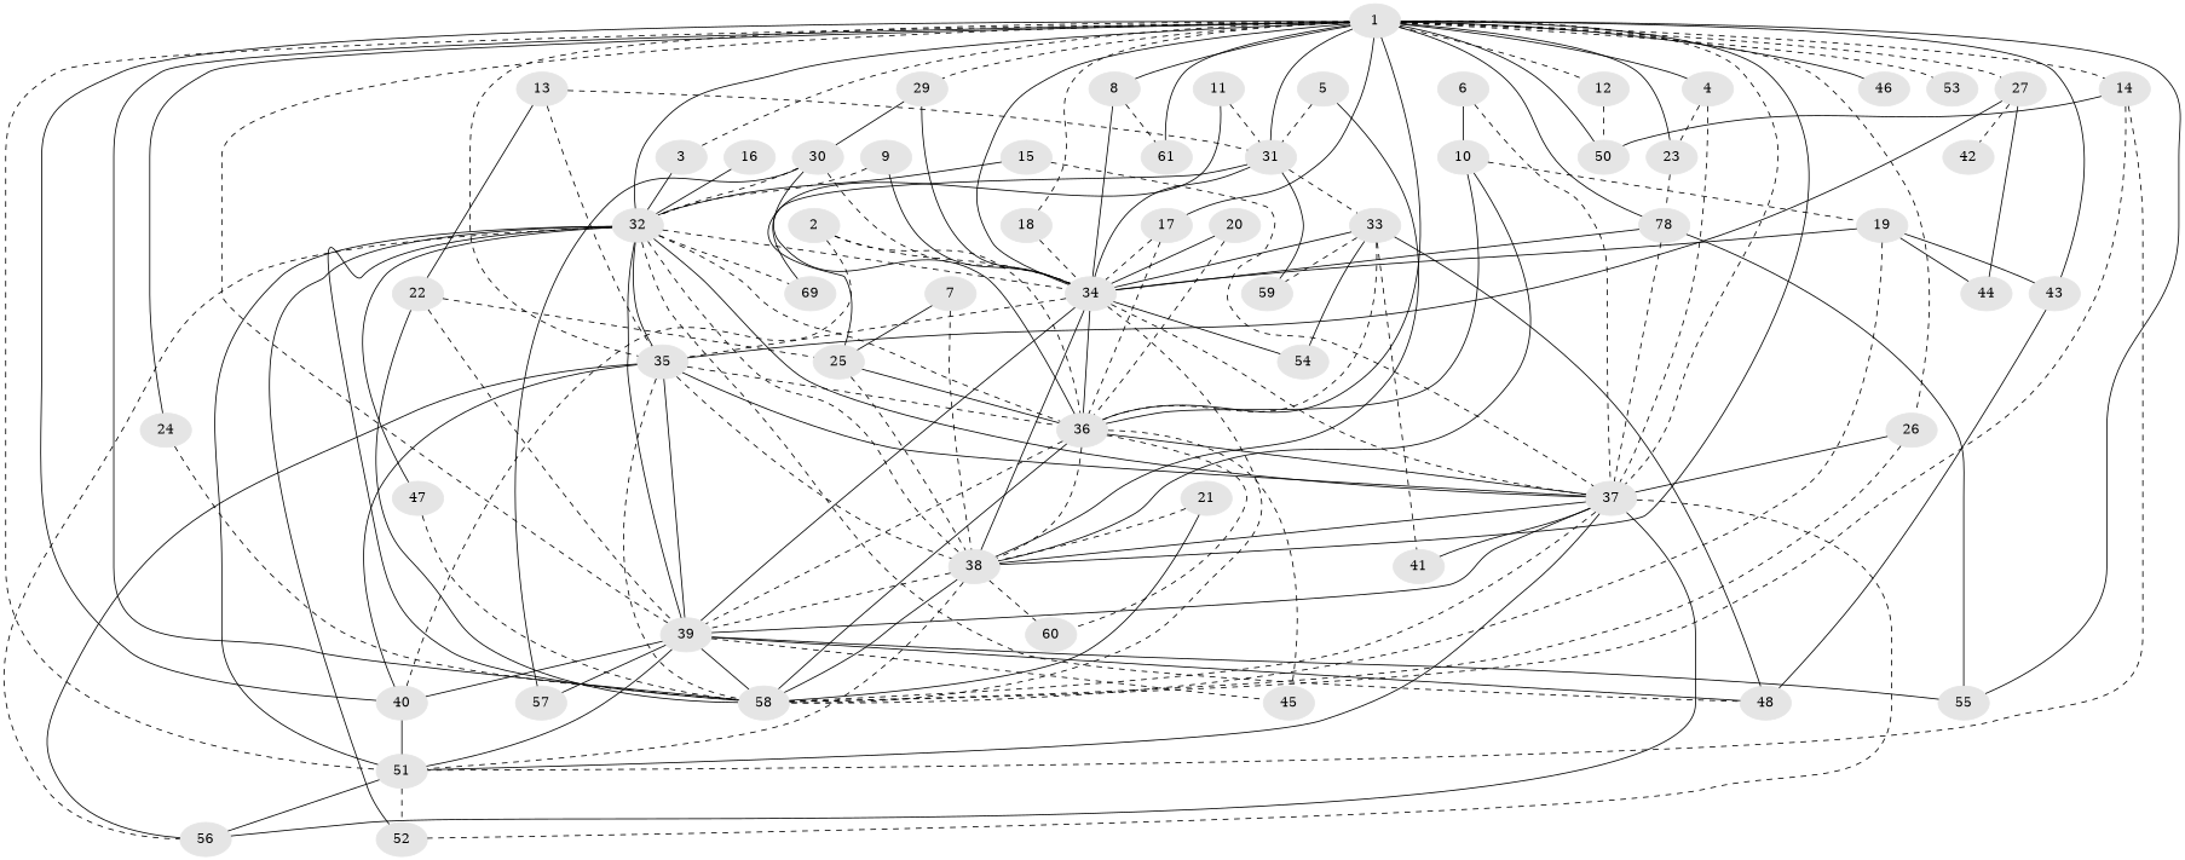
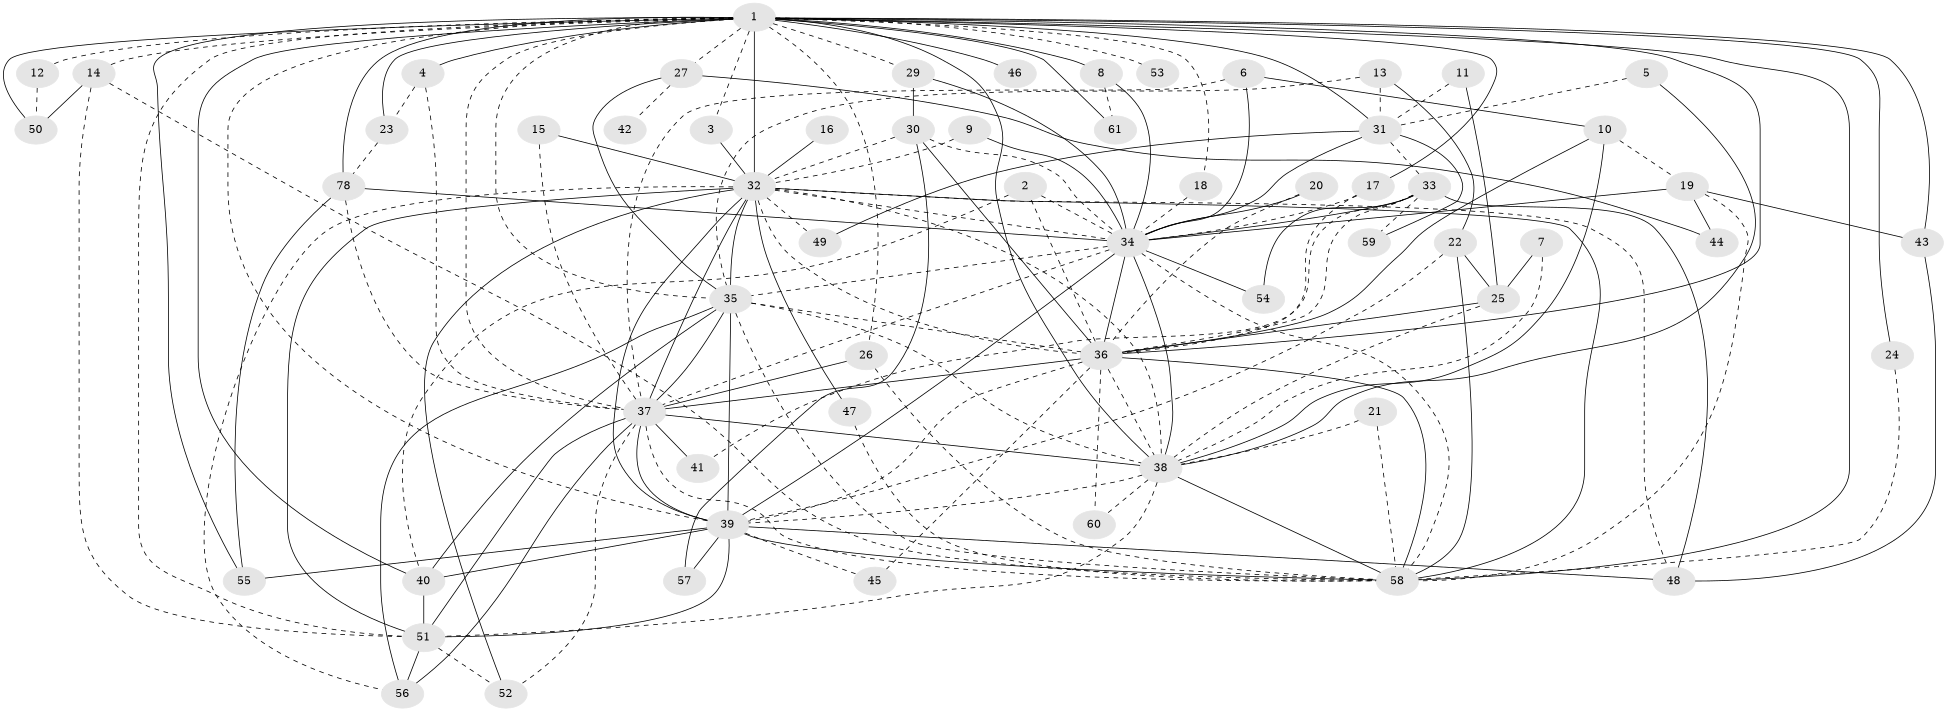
  graph {
    node [color=gray90 style=filled]
    edge [style=solid weight=1.0]
    1
    3
    4
    8
    12
    14
    17
    18
    23
    24
    26
    27
    n13 [label=78]
    29
    31
    32
    34
    35
    36
    37
    38
    39
    40
    43
    46
    50
    51
    53
    55
    58
    61
    44
    42
    30
    33
-   49 [label=69]
+   49
    59
    52
    47
    48
    56
    54
    45
    60
    41
    57
    2
    5
    6
    10
    19
    7
    25
    9
    11
    13
    22
    15
    16
    20
    21
    1 -- 3 [style=dashed]
    1 -- 4
    1 -- 8 [weight=2.0]
    1 -- 12 [style=dashed weight=2.0]
    1 -- 14 [style=dashed]
    1 -- 17
    1 -- 18 [style=dashed]
    1 -- 23 [weight=2.0]
    1 -- 24
    1 -- 26 [style=dashed weight=2.0]
    1 -- 27 [style=dashed weight=2.0]
    1 -- n13 [weight=2.0]
    1 -- 29 [style=dashed weight=2.0]
    1 -- 31 [weight=2.0]
    1 -- 32 [weight=2.0]
-   1 -- 34 [weight=3.0]
+   6 -- 34 [weight=3.0]
    1 -- 35 [style=dashed weight=2.0]
    1 -- 36 [weight=3.0]
    1 -- 37 [style=dashed weight=3.0]
    1 -- 38 [weight=2.0]
    1 -- 39 [style=dashed weight=3.0]
    1 -- 40
    1 -- 43
    1 -- 46 [weight=2.0]
    1 -- 50
    1 -- 51 [style=dashed weight=2.0]
    1 -- 53 [style=dashed]
    1 -- 55
    1 -- 58 [weight=3.0]
    1 -- 61
    3 -- 32
    4 -- 23 [style=dashed]
    4 -- 37 [style=dashed]
    8 -- 34
    8 -- 61 [style=dashed]
    12 -- 50 [style=dashed]
    14 -- 50
    14 -- 51 [style=dashed]
    14 -- 58 [style=dashed]
    17 -- 34 [style=dashed]
    17 -- 36 [style=dashed]
    18 -- 34 [style=dashed]
    23 -- n13 [style=dashed]
    24 -- 58 [style=dashed]
    26 -- 37
    26 -- 58 [style=dashed]
    27 -- 35
    27 -- 44
    27 -- 42 [style=dashed]
    n13 -- 34
    n13 -- 37 [style=dashed]
    n13 -- 55
    29 -- 34
    29 -- 30
    31 -- 34
    31 -- 33 [style=dashed]
    31 -- 49
    31 -- 59
    32 -- 34 [style=dashed]
    32 -- 35 [weight=2.0]
    32 -- 36 [style=dashed weight=2.0]
    32 -- 37
    32 -- 38 [style=dashed weight=3.0]
    32 -- 39 [weight=2.0]
    32 -- 51
    32 -- 58
    32 -- 49 [style=dashed]
    32 -- 52
    32 -- 47
    32 -- 48 [style=dashed]
    32 -- 56 [style=dashed]
    34 -- 35 [style=dashed]
    34 -- 36 [weight=2.0]
    34 -- 37 [style=dashed]
    34 -- 38
    34 -- 39
    34 -- 58 [style=dashed]
    34 -- 54
    35 -- 36 [style=dashed weight=2.0]
    35 -- 37 [weight=3.0]
    35 -- 38 [style=dashed]
    35 -- 39 [weight=2.0]
    35 -- 40
    35 -- 58 [style=dashed]
    35 -- 56
    36 -- 37
    36 -- 38 [style=dashed weight=2.0]
    36 -- 39 [style=dashed]
    36 -- 58
    36 -- 45 [style=dashed]
    36 -- 60 [style=dashed]
    37 -- 38
    37 -- 39
    37 -- 51
    37 -- 58 [style=dashed]
    37 -- 52 [style=dashed]
    37 -- 56
    37 -- 41
    38 -- 39 [style=dashed weight=2.0]
    38 -- 51 [style=dashed]
    38 -- 58 [weight=2.0]
    38 -- 60 [style=dashed]
    39 -- 40
    39 -- 51
    39 -- 55
    39 -- 58
    39 -- 48
    39 -- 45 [style=dashed]
    39 -- 57
    40 -- 51
    43 -- 48
    51 -- 52 [style=dashed]
    51 -- 56
    30 -- 32 [style=dashed]
    30 -- 34 [style=dashed weight=2.0]
    30 -- 36
    30 -- 57
    33 -- 34 [weight=2.0]
    33 -- 36 [style=dashed]
    33 -- 59 [style=dashed]
    33 -- 48
    33 -- 54
    33 -- 41 [style=dashed]
    47 -- 58 [style=dashed]
    2 -- 34 [style=dashed]
    2 -- 36 [style=dashed]
    2 -- 40 [style=dashed]
    5 -- 31 [style=dashed]
    5 -- 38
    6 -- 37 [style=dashed]
    6 -- 10 [weight=2.0]
    10 -- 36
    10 -- 38
    10 -- 19 [style=dashed]
    19 -- 34
    19 -- 43
    19 -- 58 [style=dashed]
    19 -- 44
    7 -- 38 [style=dashed]
    7 -- 25
    25 -- 36
    25 -- 38 [style=dashed]
    9 -- 32 [style=dashed]
    9 -- 34
    11 -- 31 [style=dashed]
    11 -- 25
    13 -- 31 [style=dashed]
    13 -- 35 [style=dashed]
    13 -- 22
    22 -- 39 [style=dashed]
    22 -- 58
-   22 -- 25 [style=dashed]
+   22 -- 25
    15 -- 32
    15 -- 37 [style=dashed]
    16 -- 32
    20 -- 34
    20 -- 36 [style=dashed]
    21 -- 38 [style=dashed]
-   21 -- 58
+   21 -- 58 [style=dashed]
  }
